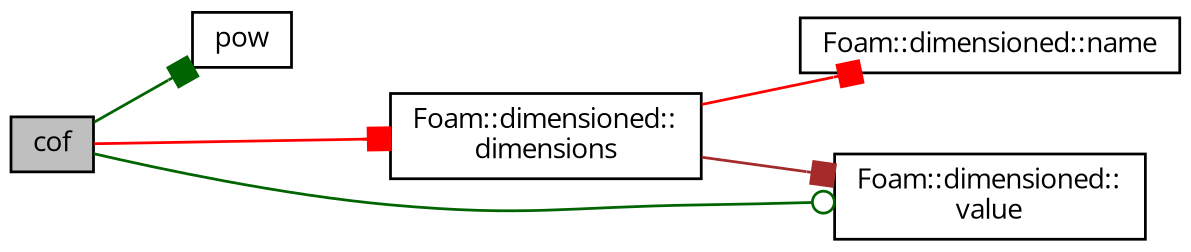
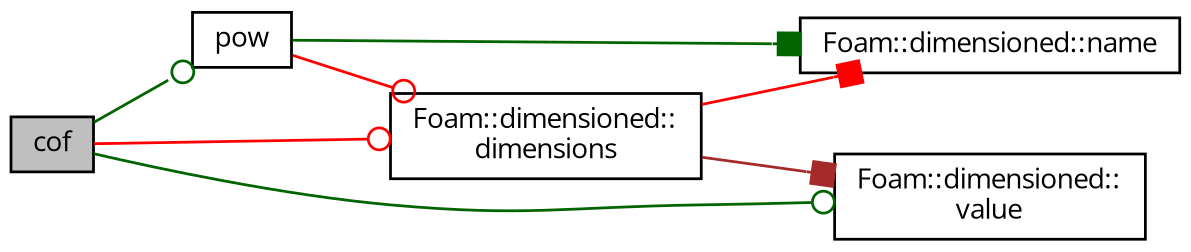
  digraph {
    fontname="Open Sans"
    rankdir=LR
    node [color=black fontname="Open Sans" fontsize=10 shape=record]
    edge [arrowhead=box color=red fontname="Open Sans" fontsize=10 labelfontname=Helvetica labelfontsize=10 style=solid]
    n1 [fillcolor=grey75 fontcolor=black height=0.2 label=cof style=filled width=0.4]
    n2 [height=0.2 label="Foam::dimensioned::\ldimensions" width=0.4]
    n3 [height=0.2 label=pow width=0.4]
    n4 [height=0.2 label="Foam::dimensioned::\lvalue" width=0.4]
    n5 [height=0.2 label="Foam::dimensioned::name" width=0.4]
-   n1 -> n2
-   n1 -> n3 [color=darkgreen]
+   n1 -> n2 [arrowhead=odot]
+   n1 -> n3 [arrowhead=odot color=darkgreen]
    n1 -> n4 [arrowhead=odot color=darkgreen]
    n2 -> n4 [color=brown]
    n2 -> n5
+   n3 -> n2 [arrowhead=odot]
+   n3 -> n5 [color=darkgreen]
  }
